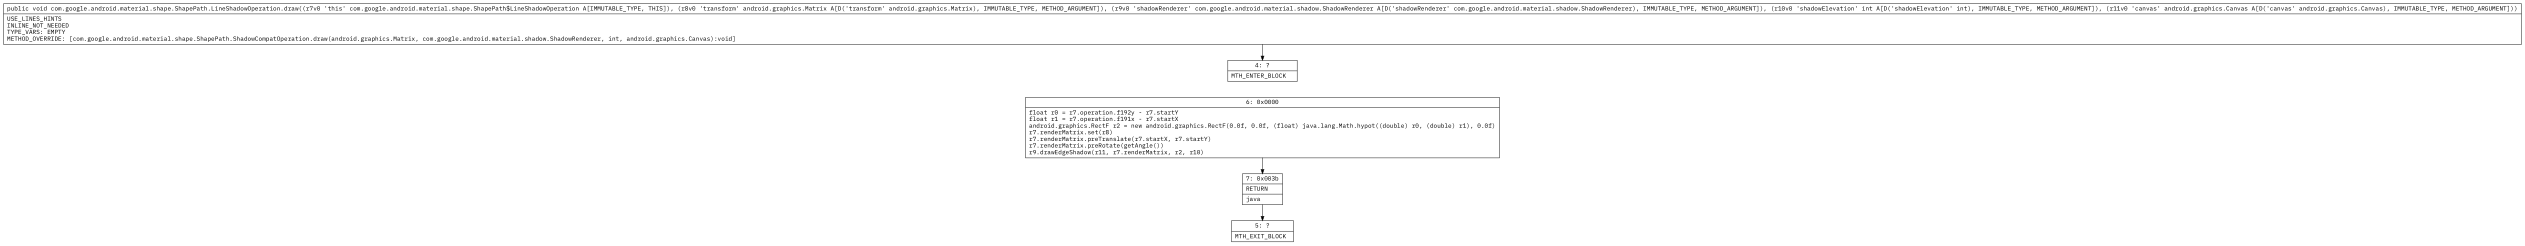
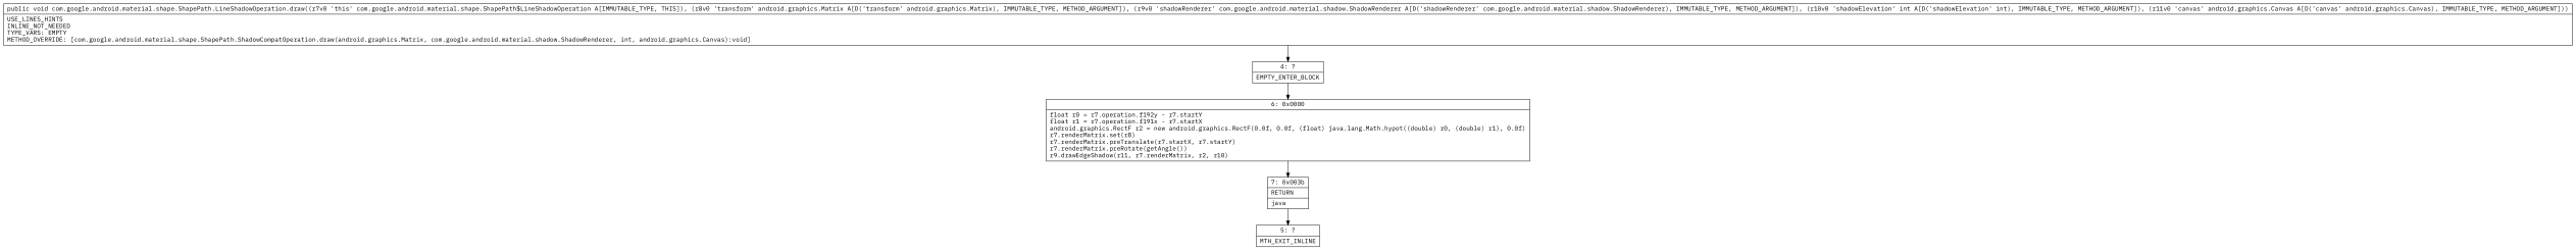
  digraph {
    fontname="IBM Plex Mono"
    node [fontname="IBM Plex Mono" shape=record]
    edge [fontname="IBM Plex Mono"]
-   n1 [label="{4\:\ ?|MTH_ENTER_BLOCK\l}"]
+   n1 [label="{4\:\ ?|EMPTY_ENTER_BLOCK\l}"]
    n2 [label="{6\:\ 0x0000|float r0 = r7.operation.f192y \- r7.startY\lfloat r1 = r7.operation.f191x \- r7.startX\landroid.graphics.RectF r2 = new android.graphics.RectF(0.0f, 0.0f, (float) java.lang.Math.hypot((double) r0, (double) r1), 0.0f)\lr7.renderMatrix.set(r8)\lr7.renderMatrix.preTranslate(r7.startX, r7.startY)\lr7.renderMatrix.preRotate(getAngle())\lr9.drawEdgeShadow(r11, r7.renderMatrix, r2, r10)\l}"]
    n3 [label="{7\:\ 0x003b|RETURN\l|java\l}"]
-   n4 [label="{5\:\ ?|MTH_EXIT_BLOCK\l}"]
+   n4 [label="{5\:\ ?|MTH_EXIT_INLINE\l}"]
    n5 [label="{public void com.google.android.material.shape.ShapePath.LineShadowOperation.draw((r7v0 'this' com.google.android.material.shape.ShapePath$LineShadowOperation A[IMMUTABLE_TYPE, THIS]), (r8v0 'transform' android.graphics.Matrix A[D('transform' android.graphics.Matrix), IMMUTABLE_TYPE, METHOD_ARGUMENT]), (r9v0 'shadowRenderer' com.google.android.material.shadow.ShadowRenderer A[D('shadowRenderer' com.google.android.material.shadow.ShadowRenderer), IMMUTABLE_TYPE, METHOD_ARGUMENT]), (r10v0 'shadowElevation' int A[D('shadowElevation' int), IMMUTABLE_TYPE, METHOD_ARGUMENT]), (r11v0 'canvas' android.graphics.Canvas A[D('canvas' android.graphics.Canvas), IMMUTABLE_TYPE, METHOD_ARGUMENT]))  | USE_LINES_HINTS\lINLINE_NOT_NEEDED\lTYPE_VARS: EMPTY\lMETHOD_OVERRIDE: [com.google.android.material.shape.ShapePath.ShadowCompatOperation.draw(android.graphics.Matrix, com.google.android.material.shadow.ShadowRenderer, int, android.graphics.Canvas):void]\l}"]
+   n1 -> n2
    n2 -> n3
    n3 -> n4
    n5 -> n1
  }
